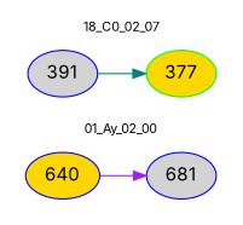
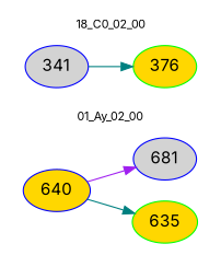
  digraph {
    fontname=Inter
    rankdir=LR
    node [color=blue fillcolor=gold fontname=Inter style=filled]
    edge [color=teal fontname=Inter]
    n1 [label=640]
+   n2 [color=green label=635]
    n3 [fillcolor=lightgrey label=681]
-   n4 [fillcolor=lightgrey label=391]
-   n5 [color=green label=377]
+   n4 [fillcolor=lightgrey label=341]
+   n5 [color=green label=376]
    subgraph cluster_1 {
      color=white
      fontsize=10
      label="01_Ay_02_00"
      n1
+     n2
      n3
    }
    subgraph cluster_2 {
      color=white
      fontsize=10
-     label="18_C0_02_07"
+     label="18_C0_02_00"
      n4
      n5
    }
+   n1 -> n2
    n1 -> n3 [color=purple]
    n4 -> n5
  }
